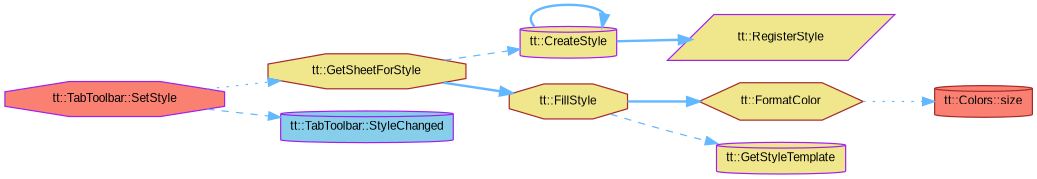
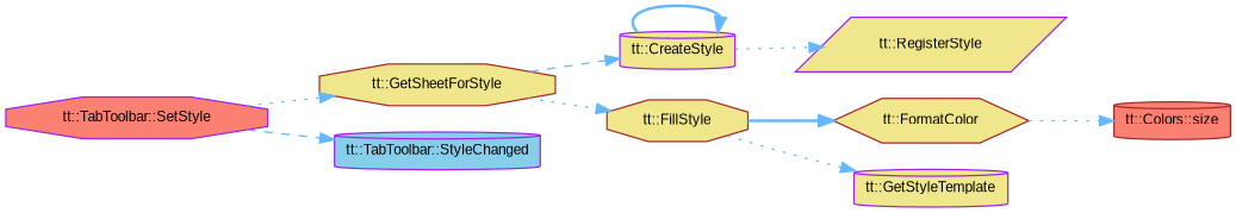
  digraph {
    fontname="Liberation Sans"
    rankdir=LR
    node [color=purple fillcolor=khaki fontname="Liberation Sans" fontsize=10 shape=cylinder style=filled]
    edge [color=steelblue1 fontname="Liberation Sans" fontsize=10 labelfontname=Helvetica labelfontsize=10 style=bold]
    n1 [fillcolor=salmon fontcolor=black height=0.2 label="tt::TabToolbar::SetStyle" shape=octagon width=0.4]
    n2 [color=brown height=0.2 label="tt::GetSheetForStyle" shape=octagon width=0.4]
    n3 [fillcolor=skyblue height=0.2 label="tt::TabToolbar::StyleChanged" width=0.4]
    n4 [height=0.2 label="tt::CreateStyle" width=0.4]
    n5 [height=0.2 label="tt::RegisterStyle" shape=parallelogram width=0.4]
    n6 [color=brown height=0.2 label="tt::FillStyle" shape=octagon width=0.4]
    n7 [color=brown height=0.2 label="tt::FormatColor" shape=hexagon width=0.4]
    n8 [height=0.2 label="tt::GetStyleTemplate" width=0.4]
    n9 [color=brown fillcolor=salmon height=0.2 label="tt::Colors::size" width=0.4]
    n1 -> n2 [style=dotted]
    n1 -> n3 [style=dashed]
    n2 -> n4 [style=dashed]
-   n2 -> n6
+   n2 -> n6 [style=dotted]
    n4 -> n4
-   n4 -> n5
+   n4 -> n5 [style=dotted]
    n6 -> n7
-   n6 -> n8 [style=dashed]
+   n6 -> n8 [style=dotted]
    n7 -> n9 [style=dotted]
  }
